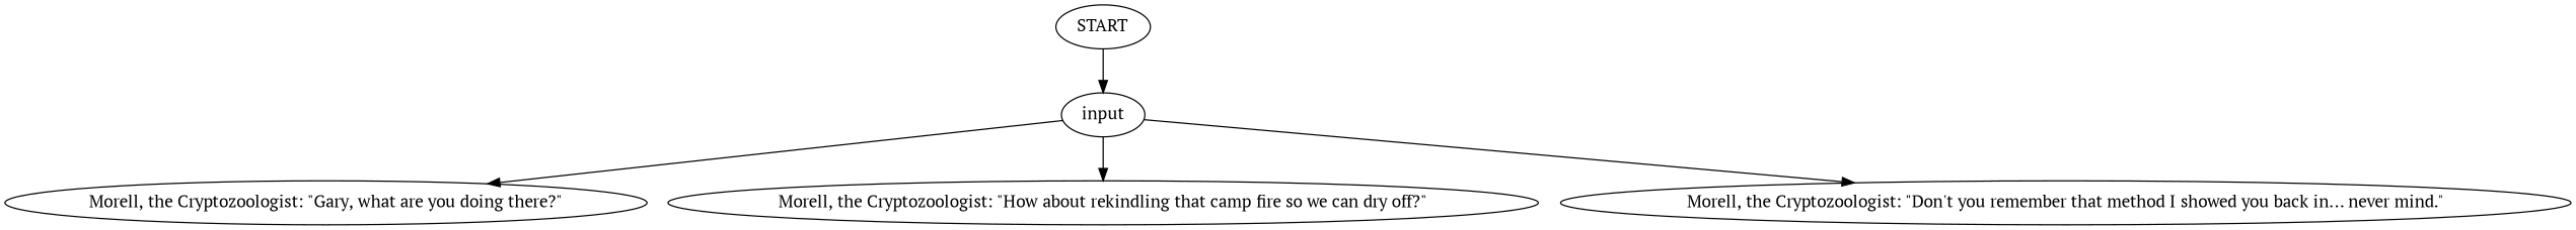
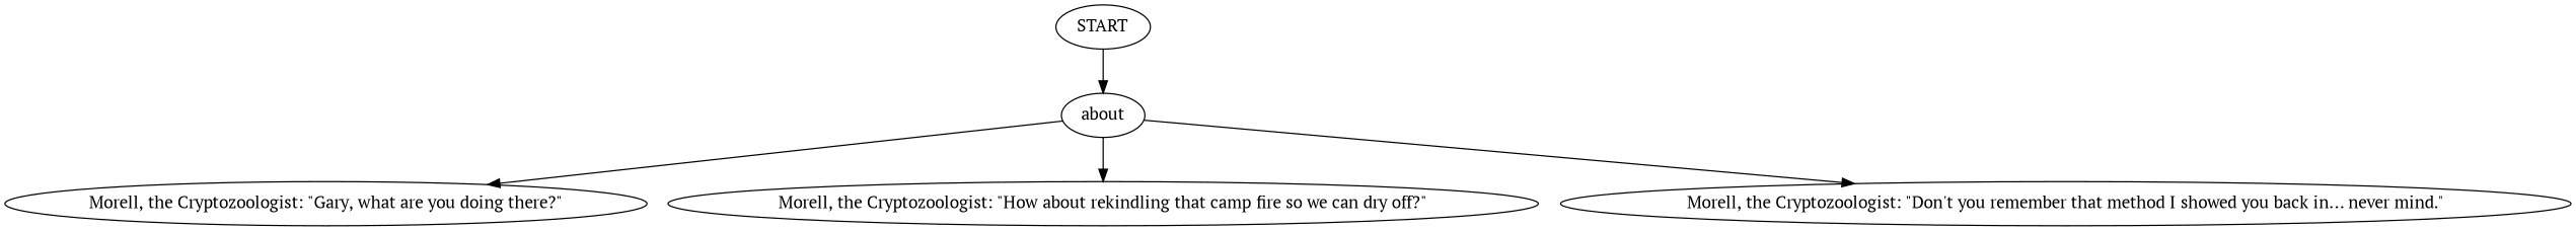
  digraph {
    fontname="PT Serif"
    node [fontname="PT Serif"]
    edge [fontname="PT Serif"]
    n1 [label=START]
-   n2 [label=input]
+   n2 [label=about]
    n3 [label="Morell, the Cryptozoologist: \"Gary, what are you doing there?\""]
    n4 [label="Morell, the Cryptozoologist: \"How about rekindling that camp fire so we can dry off?\""]
    n5 [label="Morell, the Cryptozoologist: \"Don't you remember that method I showed you back in... never mind.\""]
    n1 -> n2
    n2 -> n3
    n2 -> n4
    n2 -> n5
  }
